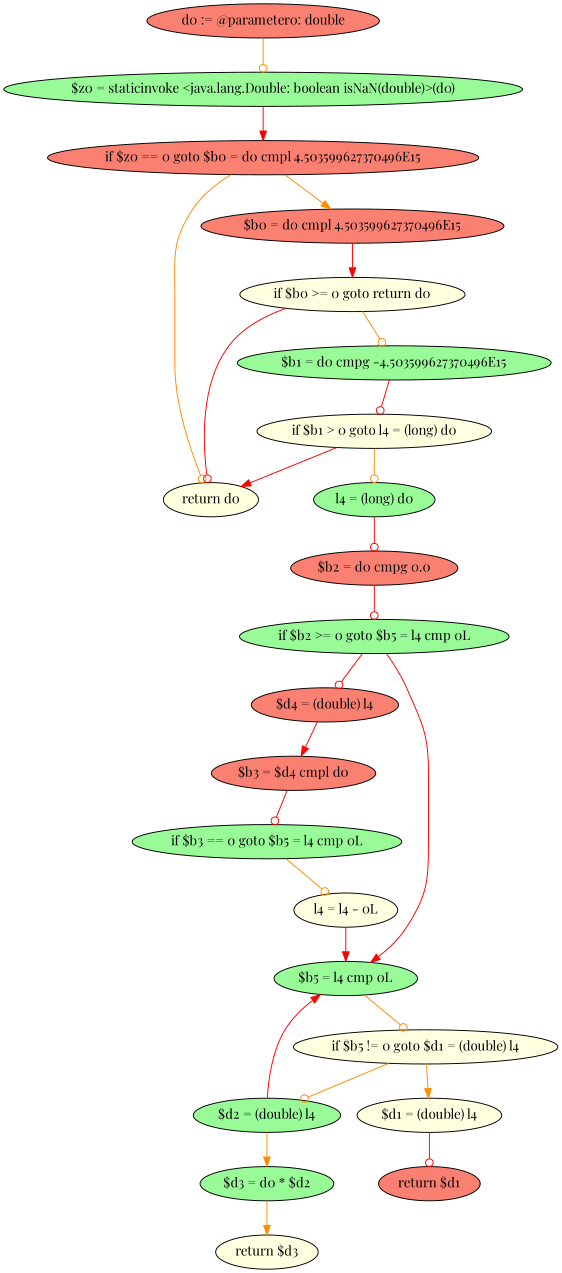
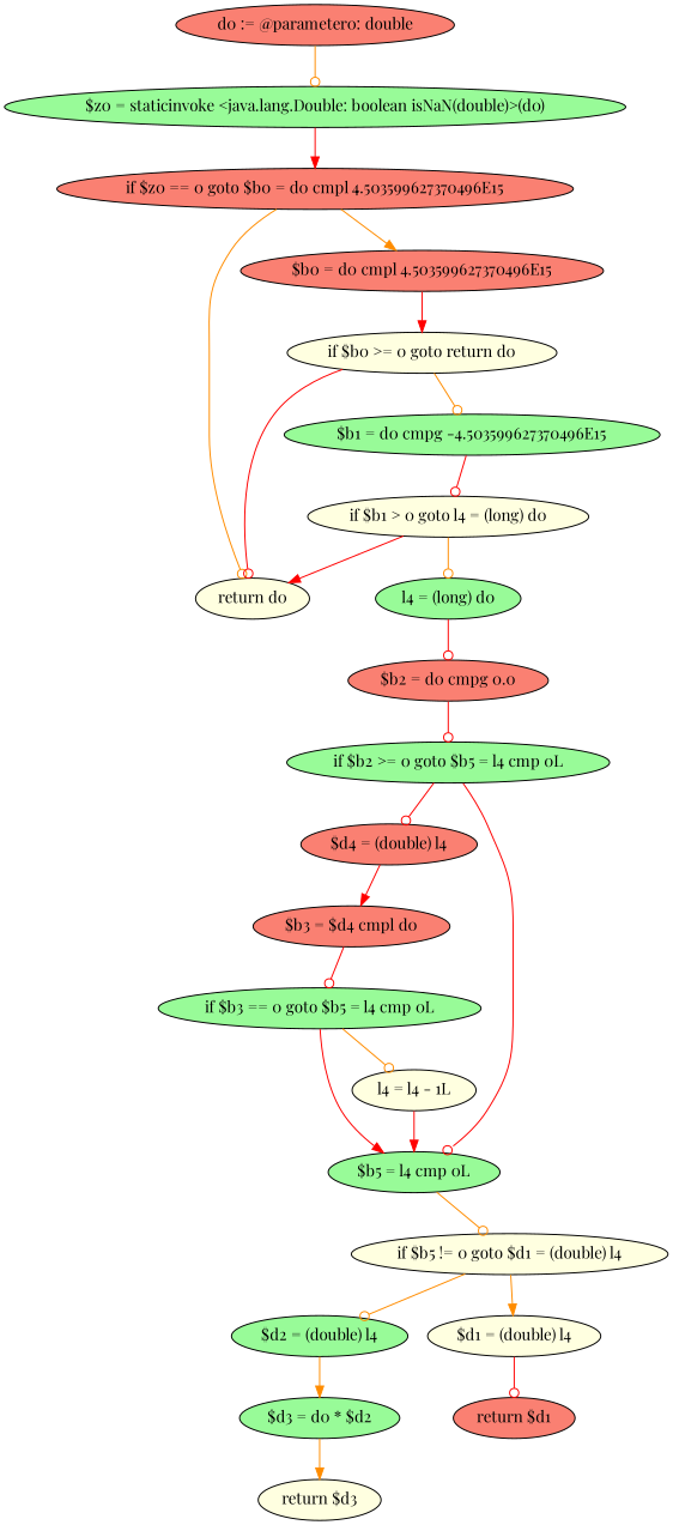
  digraph {
    fontname="Playfair Display"
    node [fillcolor=palegreen fontname="Playfair Display" style=filled]
    edge [arrowhead=odot color=red fontname="Playfair Display"]
    "d0 := @parameter0: double" [fillcolor=salmon]
    "$z0 = staticinvoke <java.lang.Double: boolean isNaN(double)>(d0)"
    "if $z0 == 0 goto $b0 = d0 cmpl 4.503599627370496E15" [fillcolor=salmon]
    "return d0" [fillcolor=lightyellow]
    "$b0 = d0 cmpl 4.503599627370496E15" [fillcolor=salmon]
    "if $b0 >= 0 goto return d0" [fillcolor=lightyellow]
    "$b1 = d0 cmpg -4.503599627370496E15"
    "if $b1 > 0 goto l4 = (long) d0" [fillcolor=lightyellow]
    "l4 = (long) d0"
    "$b2 = d0 cmpg 0.0" [fillcolor=salmon]
    "if $b2 >= 0 goto $b5 = l4 cmp 0L"
    "$d4 = (double) l4" [fillcolor=salmon]
    "$b5 = l4 cmp 0L"
    "$b3 = $d4 cmpl d0" [fillcolor=salmon]
    "if $b5 != 0 goto $d1 = (double) l4" [fillcolor=lightyellow]
    "if $b3 == 0 goto $b5 = l4 cmp 0L"
-   "l4 = l4 - 1L" [fillcolor=lightyellow label="l4 = l4 - 0L"]
+   "l4 = l4 - 1L" [fillcolor=lightyellow]
    "$d2 = (double) l4"
    "$d1 = (double) l4" [fillcolor=lightyellow]
    "$d3 = d0 * $d2"
    "return $d1" [fillcolor=salmon]
    "return $d3" [fillcolor=lightyellow]
    "d0 := @parameter0: double" -> "$z0 = staticinvoke <java.lang.Double: boolean isNaN(double)>(d0)" [color=darkorange]
    "$z0 = staticinvoke <java.lang.Double: boolean isNaN(double)>(d0)" -> "if $z0 == 0 goto $b0 = d0 cmpl 4.503599627370496E15" [arrowhead=normal]
    "if $z0 == 0 goto $b0 = d0 cmpl 4.503599627370496E15" -> "return d0" [color=darkorange]
    "if $z0 == 0 goto $b0 = d0 cmpl 4.503599627370496E15" -> "$b0 = d0 cmpl 4.503599627370496E15" [arrowhead=normal color=darkorange]
    "$b0 = d0 cmpl 4.503599627370496E15" -> "if $b0 >= 0 goto return d0" [arrowhead=normal]
    "if $b0 >= 0 goto return d0" -> "return d0"
    "if $b0 >= 0 goto return d0" -> "$b1 = d0 cmpg -4.503599627370496E15" [color=darkorange]
    "$b1 = d0 cmpg -4.503599627370496E15" -> "if $b1 > 0 goto l4 = (long) d0"
    "if $b1 > 0 goto l4 = (long) d0" -> "return d0" [arrowhead=normal]
    "if $b1 > 0 goto l4 = (long) d0" -> "l4 = (long) d0" [color=darkorange]
    "l4 = (long) d0" -> "$b2 = d0 cmpg 0.0"
    "$b2 = d0 cmpg 0.0" -> "if $b2 >= 0 goto $b5 = l4 cmp 0L"
    "if $b2 >= 0 goto $b5 = l4 cmp 0L" -> "$d4 = (double) l4"
-   "if $b2 >= 0 goto $b5 = l4 cmp 0L" -> "$b5 = l4 cmp 0L" [arrowhead=normal]
+   "if $b2 >= 0 goto $b5 = l4 cmp 0L" -> "$b5 = l4 cmp 0L"
    "$d4 = (double) l4" -> "$b3 = $d4 cmpl d0" [arrowhead=normal]
    "$b5 = l4 cmp 0L" -> "if $b5 != 0 goto $d1 = (double) l4" [color=darkorange]
    "$b3 = $d4 cmpl d0" -> "if $b3 == 0 goto $b5 = l4 cmp 0L"
    "if $b5 != 0 goto $d1 = (double) l4" -> "$d2 = (double) l4" [color=darkorange]
    "if $b5 != 0 goto $d1 = (double) l4" -> "$d1 = (double) l4" [arrowhead=normal color=darkorange]
-   "$d2 = (double) l4" -> "$b5 = l4 cmp 0L" [arrowhead=normal]
+   "if $b3 == 0 goto $b5 = l4 cmp 0L" -> "$b5 = l4 cmp 0L" [arrowhead=normal]
    "if $b3 == 0 goto $b5 = l4 cmp 0L" -> "l4 = l4 - 1L" [color=darkorange]
    "l4 = l4 - 1L" -> "$b5 = l4 cmp 0L" [arrowhead=normal]
    "$d2 = (double) l4" -> "$d3 = d0 * $d2" [arrowhead=normal color=darkorange]
    "$d1 = (double) l4" -> "return $d1"
    "$d3 = d0 * $d2" -> "return $d3" [arrowhead=normal color=darkorange]
  }
